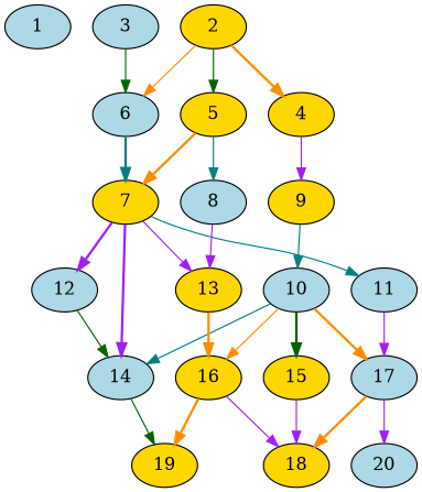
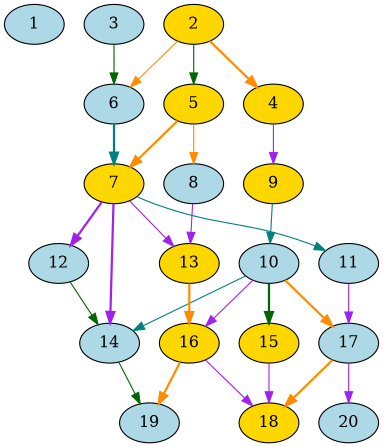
  digraph {
    node [alpha=0.19 fillcolor=lightblue style=filled]
    edge [color=purple style=solid]
    1 [expect_size=47250432]
    2 [alpha=0.13 expect_size=45501440 fillcolor=gold]
    4 [alpha=0.17 expect_size=6535168 fillcolor=gold]
    5 [alpha=0.16 expect_size=24248320 fillcolor=gold]
    6 [expect_size=21928960]
    9 [alpha=0.18 expect_size=29333504 fillcolor=gold]
    7 [expect_size=28521472 fillcolor=gold]
    8 [alpha=0.03 expect_size=47844352]
    10 [alpha=0.17 expect_size=12224512]
    11 [alpha=0.10 expect_size=44316672]
    12 [alpha=0.02 expect_size=40816640]
    13 [alpha=0.05 expect_size=25359360 fillcolor=gold]
    14 [alpha=0.00 expect_size=30935040]
    3 [alpha=0.02 expect_size=13869056]
    15 [alpha=0.02 expect_size=23573504 fillcolor=gold]
    16 [alpha=0.04 expect_size=15095808 fillcolor=gold]
    17 [alpha=0.07 expect_size=12010496]
-   19 [alpha=0.04 expect_size=15484928 fillcolor=gold]
+   19 [alpha=0.04 expect_size=15484928]
    18 [alpha=0.07 expect_size=9483264 fillcolor=gold]
    20 [alpha=0.01 expect_size=10445824]
    2 -> 4 [color=darkorange style=bold]
    2 -> 5 [color=darkgreen]
    2 -> 6 [color=darkorange]
    4 -> 9
    5 -> 7 [color=darkorange style=bold]
-   5 -> 8 [color=teal]
+   5 -> 8 [color=darkorange]
    6 -> 7 [color=teal style=bold]
    9 -> 10 [color=teal]
    7 -> 11 [color=teal]
    7 -> 12 [style=bold]
    7 -> 13
    7 -> 14 [style=bold]
    8 -> 13
    10 -> 14 [color=teal]
    10 -> 15 [color=darkgreen style=bold]
-   10 -> 16 [color=darkorange]
+   10 -> 16
    10 -> 17 [color=darkorange style=bold]
    11 -> 17
    12 -> 14 [color=darkgreen]
    13 -> 16 [color=darkorange style=bold]
    14 -> 19 [color=darkgreen]
    3 -> 6 [color=darkgreen]
    15 -> 18
    16 -> 19 [color=darkorange style=bold]
    16 -> 18
    17 -> 18 [color=darkorange style=bold]
    17 -> 20
  }
